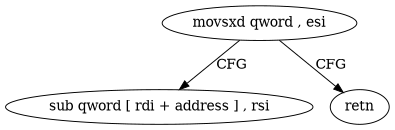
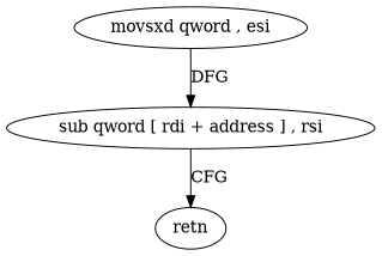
  digraph {
    n1 [label="movsxd qword , esi"]
    n2 [label="sub qword [ rdi + address ] , rsi"]
    n3 [label=retn]
-   n1 -> n2 [label=CFG]
-   n1 -> n3 [label=CFG]
+   n1 -> n2 [label=DFG]
+   n2 -> n3 [label=CFG]
  }
